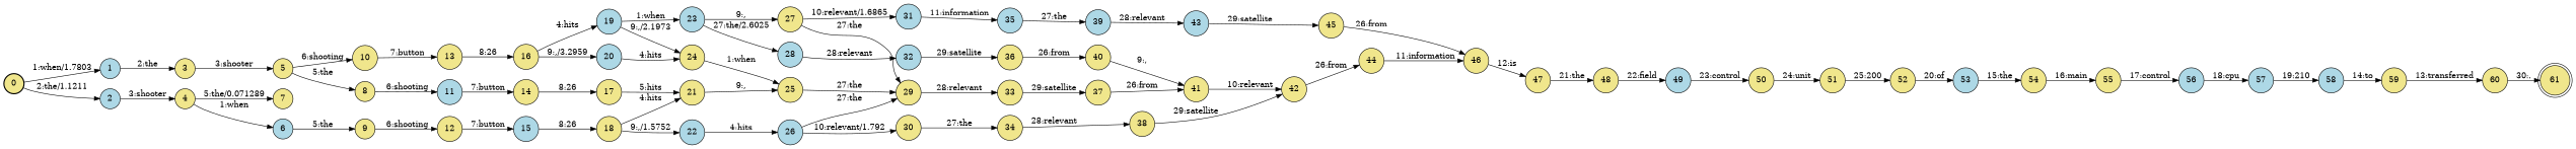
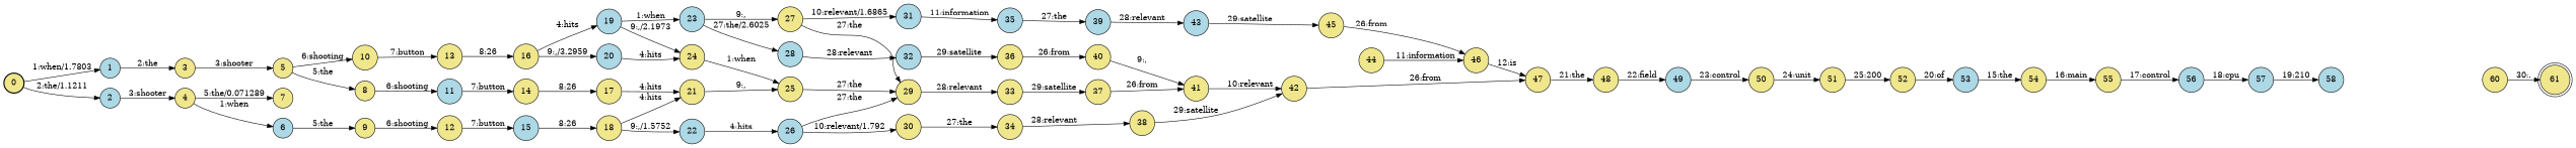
  digraph {
    nodesep=0.25
    rankdir=LR
    ranksep=0.4
    node [fillcolor=khaki fontsize=14 shape=circle style="solid,filled"]
    edge [fontsize=14]
    n1 [label=0 style="bold,filled"]
    n2 [fillcolor=lightblue label=1]
    n3 [fillcolor=lightblue label=2]
    n4 [label=3]
    n5 [label=4]
    n6 [label=5]
    n7 [fillcolor=lightblue label=6]
    n8 [label=7]
    n9 [label=8]
    n10 [label=10]
    n11 [label=9]
    n12 [fillcolor=lightblue label=11]
    n13 [label=12]
    n14 [label=13]
    n15 [label=14]
    n16 [fillcolor=lightblue label=15]
    n17 [label=16]
    n18 [label=17]
    n19 [label=18]
    n20 [fillcolor=lightblue label=19]
    n21 [fillcolor=lightblue label=20]
    n22 [label=21]
    n23 [fillcolor=lightblue label=22]
    n24 [fillcolor=lightblue label=23]
    n25 [label=24]
    n26 [label=25]
    n27 [fillcolor=lightblue label=26]
    n28 [fillcolor=lightblue label=28]
    n29 [label=27]
    n30 [label=29]
    n31 [label=30]
    n32 [fillcolor=lightblue label=32]
    n33 [fillcolor=lightblue label=31]
    n34 [label=33]
    n35 [label=34]
    n36 [label=36]
    n37 [fillcolor=lightblue label=35]
    n38 [label=37]
    n39 [label=38]
    n40 [fillcolor=lightblue label=39]
    n41 [label=40]
    n42 [label=41]
    n43 [label=42]
    n44 [fillcolor=lightblue label=43]
    n45 [label=44]
    n46 [label=45]
    n47 [label=46]
    n48 [label=47]
    n49 [label=48]
    n50 [fillcolor=lightblue label=49]
    n51 [label=50]
    n52 [label=51]
    n53 [label=52]
    n54 [fillcolor=lightblue label=53]
    n55 [label=54]
    n56 [label=55]
    n57 [fillcolor=lightblue label=56]
    n58 [fillcolor=lightblue label=57]
    n59 [fillcolor=lightblue label=58]
-   n60 [label=59]
    n61 [label=60]
    n62 [label=61 shape=doublecircle]
    n1 -> n2 [label="1:when/1.7803"]
    n1 -> n3 [label="2:the/1.1211"]
    n2 -> n4 [label="2:the"]
    n3 -> n5 [label="3:shooter"]
    n4 -> n6 [label="3:shooter"]
    n5 -> n7 [label="1:when"]
    n5 -> n8 [label="5:the/0.071289"]
    n6 -> n9 [label="5:the"]
    n6 -> n10 [label="6:shooting"]
    n7 -> n11 [label="5:the"]
    n9 -> n12 [label="6:shooting"]
    n10 -> n14 [label="7:button"]
    n11 -> n13 [label="6:shooting"]
    n12 -> n15 [label="7:button"]
    n13 -> n16 [label="7:button"]
    n14 -> n17 [label="8:26"]
    n15 -> n18 [label="8:26"]
    n16 -> n19 [label="8:26"]
    n17 -> n20 [label="4:hits"]
    n17 -> n21 [label="9:,/3.2959"]
-   n18 -> n22 [label="5:hits"]
+   n18 -> n22 [label="4:hits"]
    n19 -> n22 [label="4:hits"]
    n19 -> n23 [label="9:,/1.5752"]
    n20 -> n24 [label="1:when"]
    n20 -> n25 [label="9:,/2.1973"]
    n21 -> n25 [label="4:hits"]
    n22 -> n26 [label="9:,"]
    n23 -> n27 [label="4:hits"]
    n24 -> n28 [label="27:the/2.6025"]
    n24 -> n29 [label="9:,"]
    n25 -> n26 [label="1:when"]
    n26 -> n30 [label="27:the"]
    n27 -> n30 [label="27:the"]
    n27 -> n31 [label="10:relevant/1.792"]
    n28 -> n32 [label="28:relevant"]
    n29 -> n30 [label="27:the"]
    n29 -> n33 [label="10:relevant/1.6865"]
    n30 -> n34 [label="28:relevant"]
    n31 -> n35 [label="27:the"]
    n32 -> n36 [label="29:satellite"]
    n33 -> n37 [label="11:information"]
    n34 -> n38 [label="29:satellite"]
    n35 -> n39 [label="28:relevant"]
    n36 -> n41 [label="26:from"]
    n37 -> n40 [label="27:the"]
    n38 -> n42 [label="26:from"]
    n39 -> n43 [label="29:satellite"]
    n40 -> n44 [label="28:relevant"]
    n41 -> n42 [label="9:,"]
    n42 -> n43 [label="10:relevant"]
-   n43 -> n45 [label="26:from"]
+   n43 -> n48 [label="26:from"]
    n44 -> n46 [label="29:satellite"]
    n45 -> n47 [label="11:information"]
    n46 -> n47 [label="26:from"]
    n47 -> n48 [label="12:is"]
    n48 -> n49 [label="21:the"]
    n49 -> n50 [label="22:field"]
    n50 -> n51 [label="23:control"]
    n51 -> n52 [label="24:unit"]
    n52 -> n53 [label="25:200"]
    n53 -> n54 [label="20:of"]
    n54 -> n55 [label="15:the"]
    n55 -> n56 [label="16:main"]
    n56 -> n57 [label="17:control"]
    n57 -> n58 [label="18:cpu"]
    n58 -> n59 [label="19:210"]
-   n59 -> n60 [label="14:to"]
-   n60 -> n61 [label="13:transferred"]
    n61 -> n62 [label="30:."]
  }
